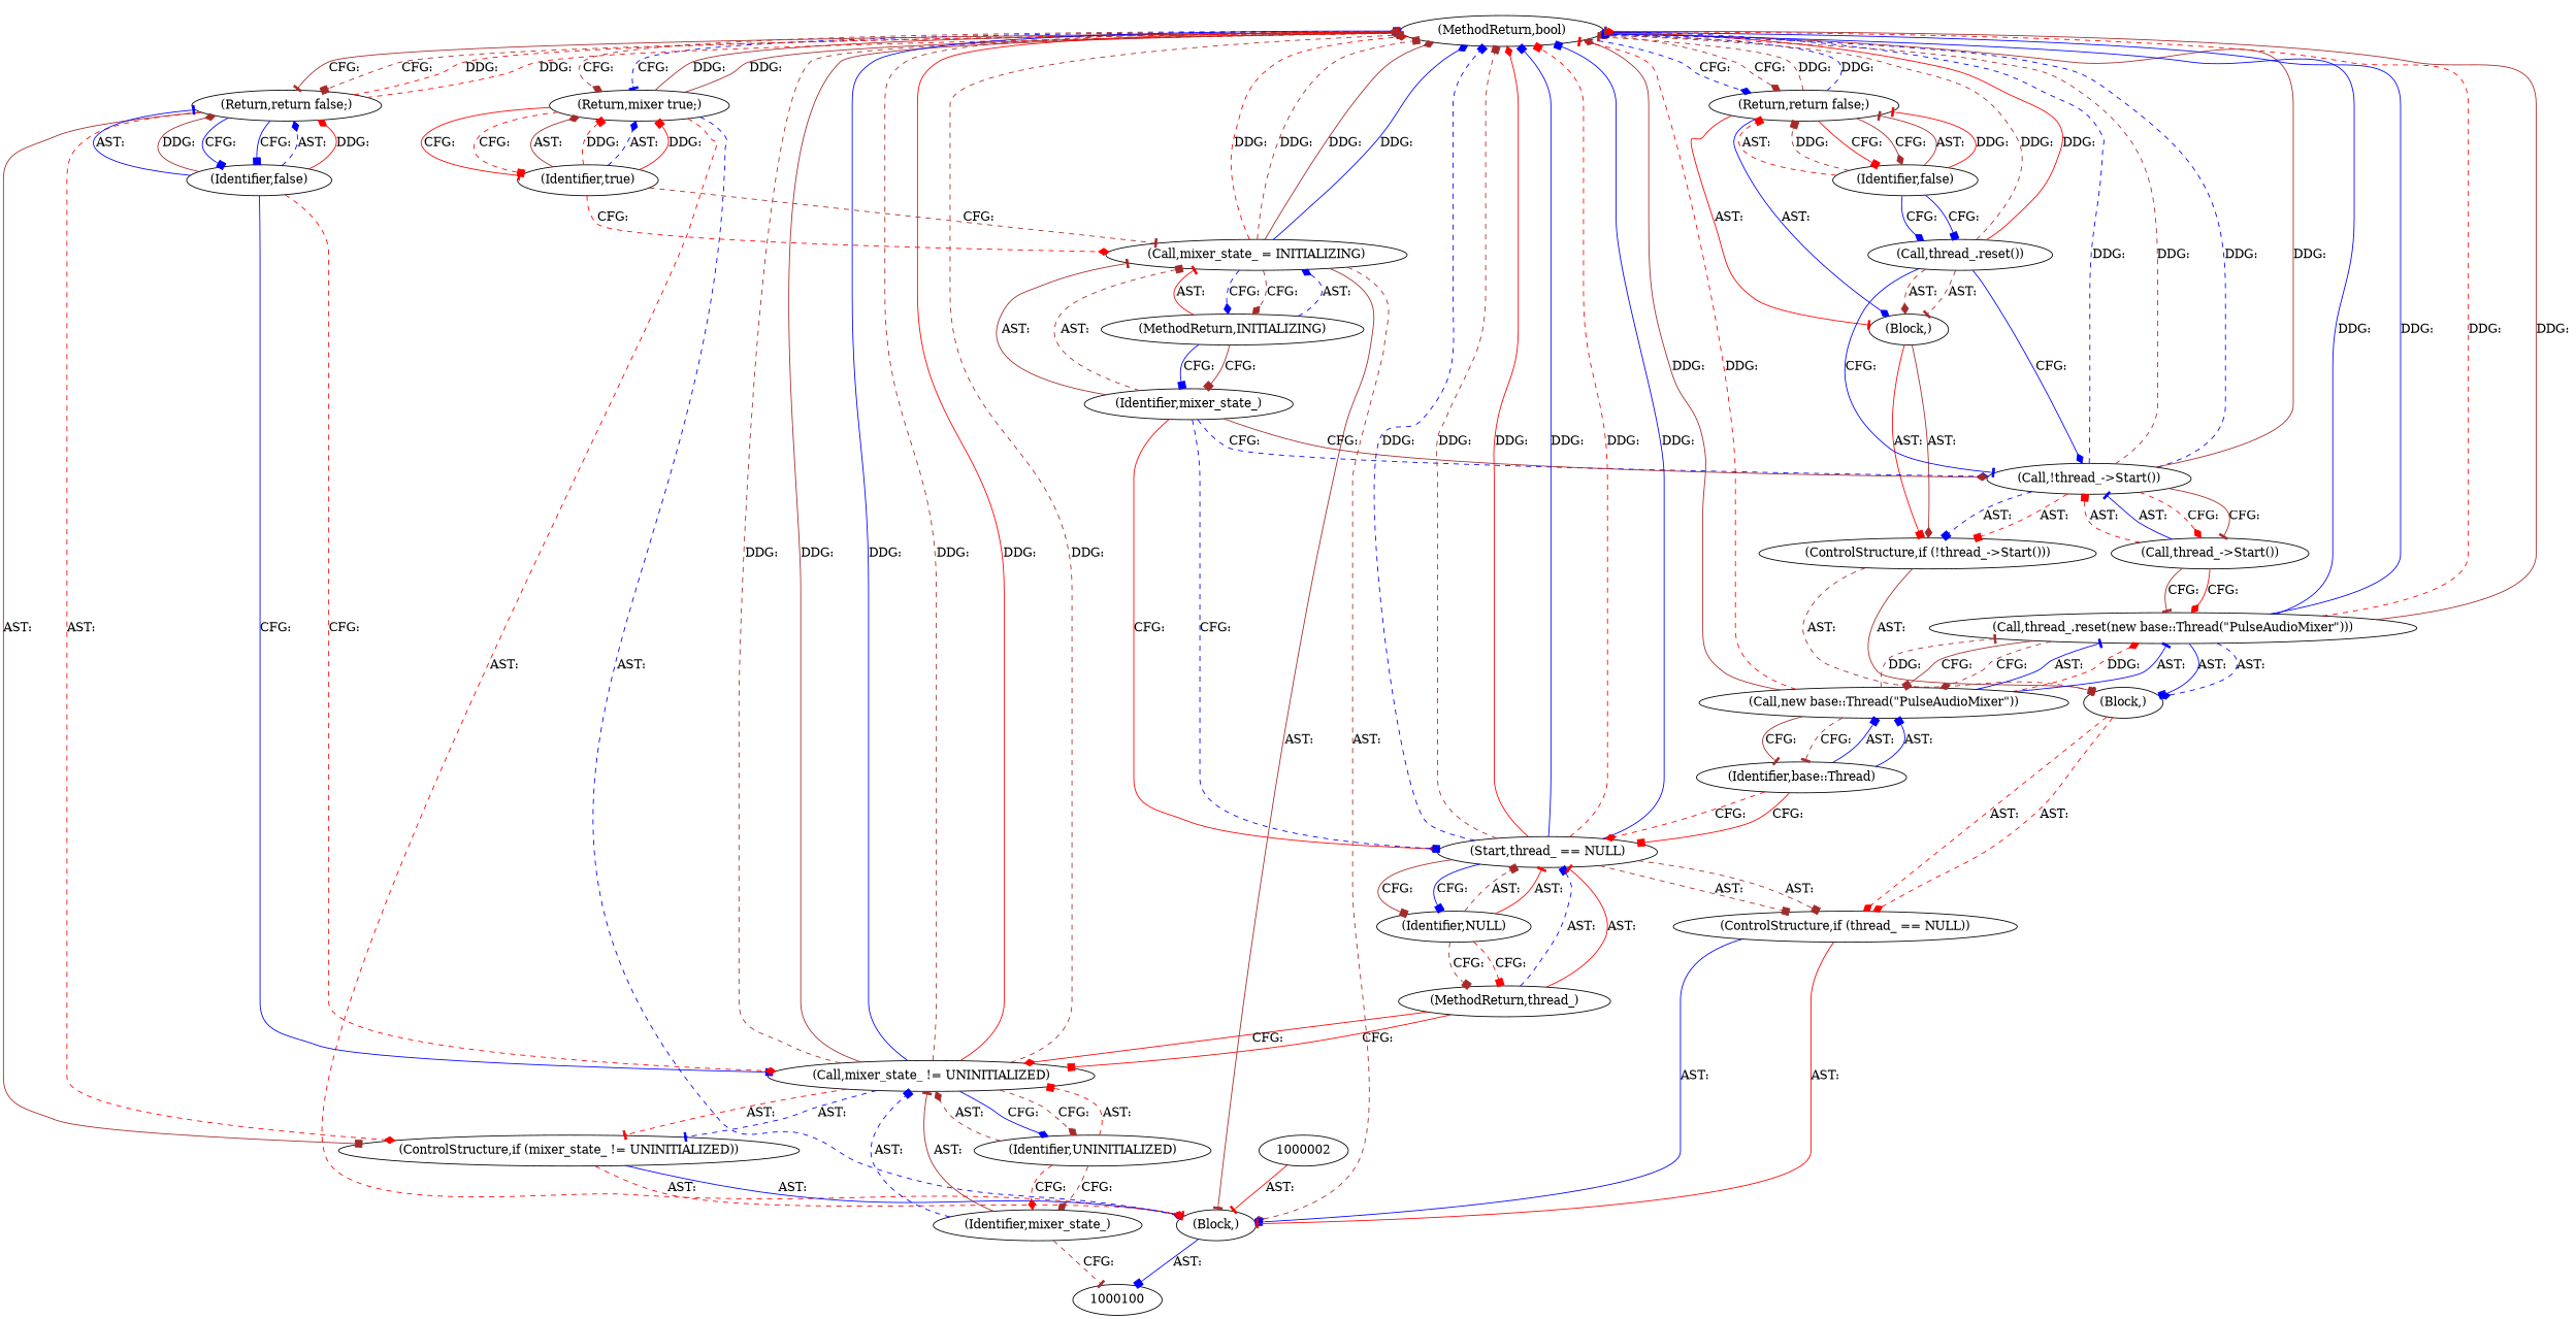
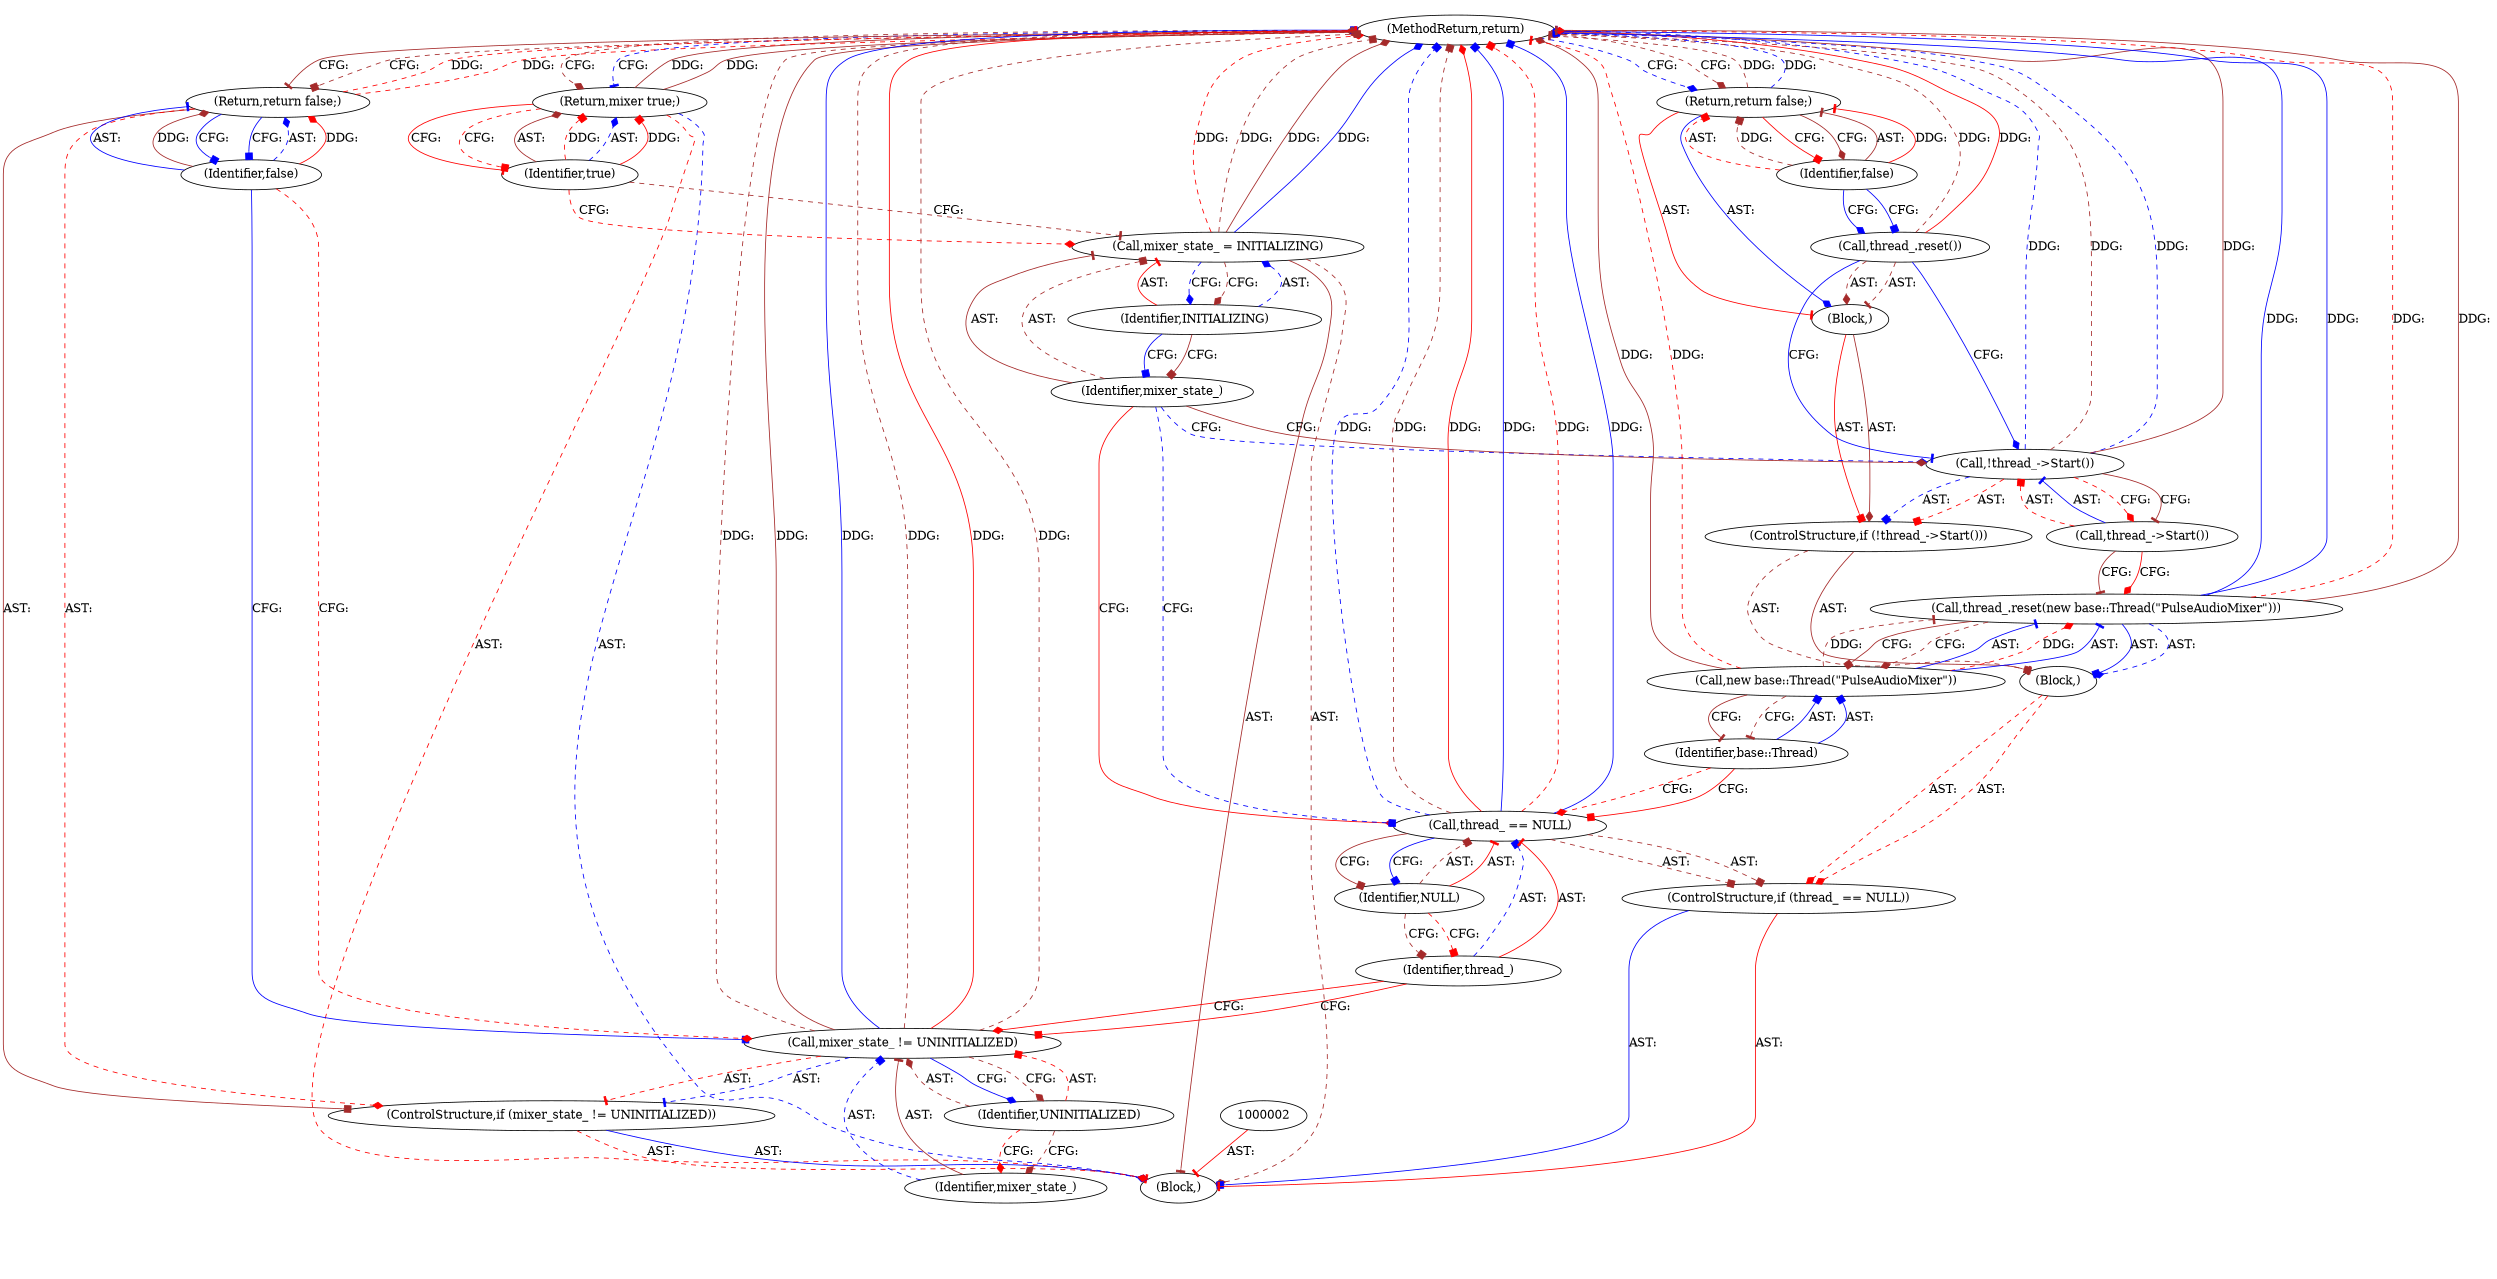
  digraph {
    edge [arrowhead=diamond color=brown style=dashed]
-   n1 [label="(MethodReturn,bool)"]
+   n1 [label="(MethodReturn,return)"]
    n2 [label="(Return,return false;)"]
    n3 [label="(Return,mixer true;)"]
    n4 [label="(Return,return false;)"]
    n5 [label="(Identifier,false)"]
    n6 [label="(Block,)"]
    n7 [label="(Block,)"]
    n8 [label="(Identifier,true)"]
    n9 [label="(ControlStructure,if (mixer_state_ != UNINITIALIZED))"]
    n10 [label="(Identifier,false)"]
-   1000100
    n12 [label="(Call,thread_.reset())"]
    n13 [label="(Call,!thread_->Start())"]
    n14 [label="(ControlStructure,if (!thread_->Start()))"]
-   n15 [label="(MethodReturn,INITIALIZING)"]
+   n15 [label="(Identifier,INITIALIZING)"]
    n16 [label="(Call,mixer_state_ = INITIALIZING)"]
    n17 [label="(Identifier,mixer_state_)"]
-   n18 [label="(Start,thread_ == NULL)"]
+   n18 [label="(Call,thread_ == NULL)"]
    n19 [label="(Identifier,NULL)"]
    n20 [label="(ControlStructure,if (thread_ == NULL))"]
    n21 [label="(Call,thread_->Start())"]
    n22 [label="(Identifier,UNINITIALIZED)"]
    n23 [label="(Call,mixer_state_ != UNINITIALIZED)"]
    n24 [label="(Identifier,mixer_state_)"]
-   n25 [label="(MethodReturn,thread_)"]
+   n25 [label="(Identifier,thread_)"]
    n26 [label="(Block,)"]
    n27 [label="(Call,new base::Thread(\"PulseAudioMixer\"))"]
    n28 [label="(Identifier,base::Thread)"]
    n29 [label="(Call,thread_.reset(new base::Thread(\"PulseAudioMixer\")))"]
    n30 [label=1000002]
    n1 -> n2 [color=blue label="CFG: "]
    n1 -> n2 [label="CFG: "]
    n1 -> n3 [label="CFG: "]
    n1 -> n3 [arrowhead=tee color=blue label="CFG: "]
    n1 -> n4 [arrowhead=tee label="CFG: " style=solid]
    n1 -> n4 [arrowhead=box label="CFG: "]
    n2 -> n1 [arrowhead=tee label="DDG: "]
    n2 -> n1 [color=blue label="DDG: "]
    n2 -> n5 [arrowhead=box color=red label="CFG: " style=solid]
    n2 -> n5 [label="CFG: " style=solid]
    n2 -> n6 [arrowhead=tee color=red label="AST: " style=solid]
    n2 -> n6 [color=blue label="AST: " style=solid]
    n3 -> n1 [label="DDG: " style=solid]
    n3 -> n1 [label="DDG: " style=solid]
    n3 -> n7 [arrowhead=tee color=red label="AST: "]
    n3 -> n7 [color=blue label="AST: "]
    n3 -> n8 [arrowhead=tee color=red label="CFG: " style=solid]
    n3 -> n8 [arrowhead=box color=red label="CFG: "]
    n4 -> n1 [arrowhead=box color=red label="DDG: "]
    n4 -> n1 [arrowhead=tee color=red label="DDG: "]
    n4 -> n9 [arrowhead=box label="AST: " style=solid]
    n4 -> n9 [color=red label="AST: "]
    n4 -> n10 [arrowhead=box color=blue label="CFG: " style=solid]
    n4 -> n10 [arrowhead=box color=blue label="CFG: " style=solid]
    n5 -> n2 [arrowhead=tee label="AST: " style=solid]
    n5 -> n2 [arrowhead=tee color=red label="DDG: " style=solid]
    n5 -> n2 [arrowhead=box color=red label="AST: "]
    n5 -> n2 [arrowhead=box label="DDG: "]
    n5 -> n12 [color=blue label="CFG: " style=solid]
    n5 -> n12 [arrowhead=box color=blue label="CFG: " style=solid]
    n6 -> n14 [arrowhead=box color=red label="AST: " style=solid]
    n6 -> n14 [label="AST: " style=solid]
-   n7 -> 1000100 [arrowhead=box color=blue label="AST: " style=solid]
    n8 -> n3 [label="AST: " style=solid]
    n8 -> n3 [arrowhead=box color=red label="DDG: "]
    n8 -> n3 [color=blue label="AST: "]
    n8 -> n3 [arrowhead=box color=red label="DDG: " style=solid]
    n8 -> n16 [color=red label="CFG: "]
    n8 -> n16 [arrowhead=tee label="CFG: "]
    n9 -> n7 [color=blue label="AST: " style=solid]
    n9 -> n7 [color=red label="AST: "]
    n10 -> n4 [color=blue label="AST: "]
    n10 -> n4 [color=red label="DDG: " style=solid]
    n10 -> n4 [arrowhead=tee color=blue label="AST: " style=solid]
    n10 -> n4 [label="DDG: " style=solid]
    n10 -> n23 [arrowhead=box color=blue label="CFG: " style=solid]
    n10 -> n23 [color=red label="CFG: "]
    n12 -> n1 [label="DDG: "]
    n12 -> n1 [color=red label="DDG: " style=solid]
    n12 -> n6 [label="AST: "]
    n12 -> n6 [arrowhead=tee label="AST: "]
    n12 -> n13 [arrowhead=tee color=blue label="CFG: " style=solid]
    n12 -> n13 [color=blue label="CFG: " style=solid]
    n13 -> n1 [arrowhead=tee color=blue label="DDG: "]
    n13 -> n1 [arrowhead=box label="DDG: "]
    n13 -> n1 [arrowhead=tee color=blue label="DDG: "]
    n13 -> n1 [label="DDG: " style=solid]
    n13 -> n14 [arrowhead=box color=blue label="AST: "]
    n13 -> n14 [arrowhead=box color=red label="AST: "]
    n13 -> n21 [color=red label="CFG: "]
    n13 -> n21 [arrowhead=tee label="CFG: " style=solid]
    n14 -> n26 [arrowhead=tee label="AST: "]
    n14 -> n26 [arrowhead=box label="AST: " style=solid]
    n15 -> n16 [color=blue label="AST: "]
    n15 -> n16 [arrowhead=tee color=red label="AST: " style=solid]
    n15 -> n17 [arrowhead=box color=blue label="CFG: " style=solid]
    n15 -> n17 [arrowhead=box label="CFG: " style=solid]
    n16 -> n1 [color=red label="DDG: "]
    n16 -> n1 [arrowhead=box label="DDG: "]
    n16 -> n1 [label="DDG: " style=solid]
    n16 -> n1 [color=blue label="DDG: " style=solid]
    n16 -> n7 [arrowhead=tee label="AST: " style=solid]
    n16 -> n7 [label="AST: "]
    n16 -> n15 [color=blue label="CFG: "]
    n16 -> n15 [label="CFG: "]
    n17 -> n13 [color=blue label="CFG: "]
    n17 -> n13 [label="CFG: " style=solid]
    n17 -> n16 [arrowhead=tee label="AST: " style=solid]
    n17 -> n16 [arrowhead=box label="AST: "]
    n17 -> n18 [color=red label="CFG: " style=solid]
    n17 -> n18 [arrowhead=box color=blue label="CFG: "]
    n18 -> n1 [arrowhead=box color=blue label="DDG: "]
    n18 -> n1 [arrowhead=box label="DDG: "]
    n18 -> n1 [color=red label="DDG: " style=solid]
    n18 -> n1 [arrowhead=box color=blue label="DDG: " style=solid]
    n18 -> n1 [arrowhead=box color=red label="DDG: "]
    n18 -> n1 [arrowhead=box color=blue label="DDG: " style=solid]
    n18 -> n19 [arrowhead=box label="CFG: " style=solid]
    n18 -> n19 [arrowhead=box color=blue label="CFG: " style=solid]
    n18 -> n20 [arrowhead=box label="AST: "]
    n18 -> n20 [arrowhead=box label="AST: "]
    n19 -> n18 [arrowhead=box label="AST: "]
    n19 -> n18 [arrowhead=tee color=red label="AST: " style=solid]
    n19 -> n25 [arrowhead=box label="CFG: "]
    n19 -> n25 [arrowhead=box color=red label="CFG: "]
    n20 -> n7 [arrowhead=box color=blue label="AST: " style=solid]
    n20 -> n7 [arrowhead=tee color=red label="AST: " style=solid]
    n21 -> n13 [arrowhead=box color=red label="AST: "]
    n21 -> n13 [arrowhead=tee color=blue label="AST: " style=solid]
    n21 -> n29 [arrowhead=tee label="CFG: " style=solid]
    n21 -> n29 [color=red label="CFG: " style=solid]
    n22 -> n23 [arrowhead=box color=red label="AST: "]
    n22 -> n23 [label="AST: "]
    n22 -> n24 [label="CFG: "]
    n22 -> n24 [color=red label="CFG: "]
    n23 -> n1 [arrowhead=box label="DDG: "]
    n23 -> n1 [label="DDG: " style=solid]
    n23 -> n1 [arrowhead=box color=blue label="DDG: " style=solid]
    n23 -> n1 [label="DDG: "]
    n23 -> n1 [arrowhead=tee color=red label="DDG: " style=solid]
    n23 -> n1 [arrowhead=box label="DDG: "]
    n23 -> n9 [arrowhead=tee color=red label="AST: "]
    n23 -> n9 [arrowhead=tee color=blue label="AST: "]
    n23 -> n22 [color=blue label="CFG: " style=solid]
    n23 -> n22 [label="CFG: "]
-   n24 -> 1000100 [arrowhead=tee label="CFG: "]
    n24 -> n23 [arrowhead=box color=blue label="AST: "]
    n24 -> n23 [arrowhead=tee label="AST: " style=solid]
    n25 -> n18 [arrowhead=box color=blue label="AST: "]
    n25 -> n18 [arrowhead=tee color=red label="AST: " style=solid]
    n25 -> n23 [color=red label="CFG: " style=solid]
    n25 -> n23 [arrowhead=box color=red label="CFG: " style=solid]
    n26 -> n20 [color=red label="AST: "]
    n26 -> n20 [color=red label="AST: "]
    n27 -> n1 [label="DDG: " style=solid]
    n27 -> n1 [arrowhead=tee color=red label="DDG: "]
    n27 -> n28 [arrowhead=tee label="CFG: " style=solid]
    n27 -> n28 [arrowhead=tee label="CFG: "]
    n27 -> n29 [arrowhead=tee color=blue label="AST: " style=solid]
    n27 -> n29 [color=red label="DDG: "]
    n27 -> n29 [arrowhead=tee color=blue label="AST: " style=solid]
    n27 -> n29 [arrowhead=tee label="DDG: "]
    n28 -> n18 [color=red label="CFG: "]
    n28 -> n18 [arrowhead=box color=red label="CFG: " style=solid]
    n28 -> n27 [arrowhead=box color=blue label="AST: " style=solid]
    n28 -> n27 [arrowhead=box color=blue label="AST: " style=solid]
    n29 -> n1 [arrowhead=box color=blue label="DDG: " style=solid]
    n29 -> n1 [color=blue label="DDG: " style=solid]
    n29 -> n1 [color=red label="DDG: "]
    n29 -> n1 [arrowhead=tee label="DDG: " style=solid]
    n29 -> n26 [arrowhead=box color=blue label="AST: " style=solid]
    n29 -> n26 [color=blue label="AST: "]
    n29 -> n27 [label="CFG: "]
    n29 -> n27 [arrowhead=box label="CFG: " style=solid]
    n30 -> n7 [arrowhead=tee color=red label="AST: " style=solid]
  }
